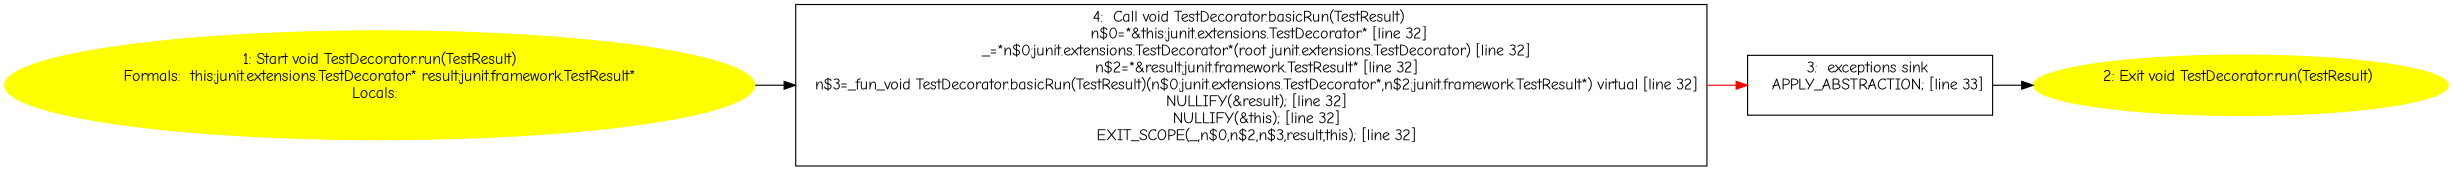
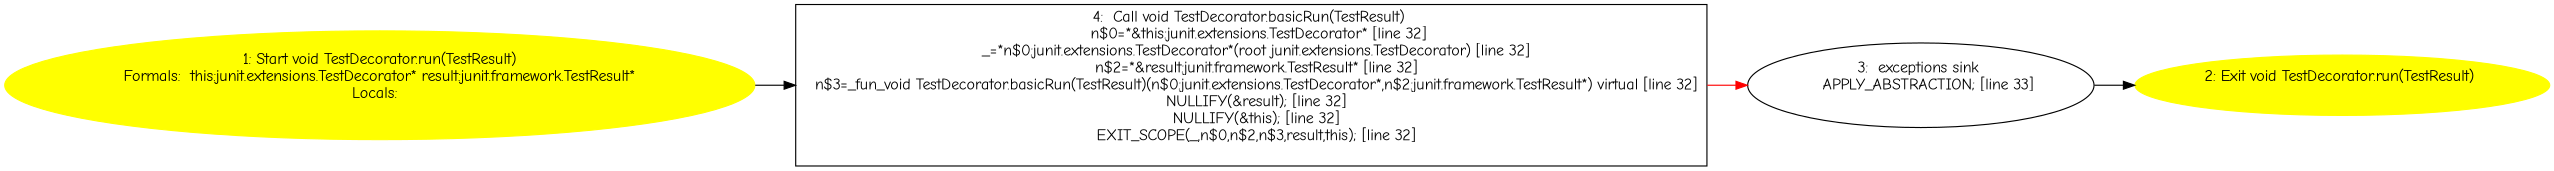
  digraph {
    fontname="Comic Neue"
    rankdir=LR
    node [fontname="Comic Neue"]
    edge [fontname="Comic Neue"]
    n1 [color=yellow label="1: Start void TestDecorator.run(TestResult)\nFormals:  this:junit.extensions.TestDecorator* result:junit.framework.TestResult*\nLocals:  \n  " style=filled]
    n2 [label="4:  Call void TestDecorator.basicRun(TestResult) \n   n$0=*&this:junit.extensions.TestDecorator* [line 32]\n  _=*n$0:junit.extensions.TestDecorator*(root junit.extensions.TestDecorator) [line 32]\n  n$2=*&result:junit.framework.TestResult* [line 32]\n  n$3=_fun_void TestDecorator.basicRun(TestResult)(n$0:junit.extensions.TestDecorator*,n$2:junit.framework.TestResult*) virtual [line 32]\n  NULLIFY(&result); [line 32]\n  NULLIFY(&this); [line 32]\n  EXIT_SCOPE(_,n$0,n$2,n$3,result,this); [line 32]\n " shape=box]
-   n3 [label="3:  exceptions sink \n   APPLY_ABSTRACTION; [line 33]\n " shape=box]
+   n3 [label="3:  exceptions sink \n   APPLY_ABSTRACTION; [line 33]\n " shape=ellipse]
    n4 [color=yellow label="2: Exit void TestDecorator.run(TestResult) \n  " style=filled]
    n1 -> n2
    n2 -> n3 [color=red]
    n3 -> n4
  }
